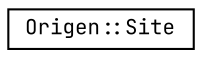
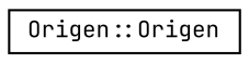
  digraph {
    rankdir=LR
    fontname="JetBrains Mono"
-   n1 [color=black fillcolor=white fontname="JetBrains Mono" fontsize=10 height=0.2 label="Origen::Site" shape=record style=filled width=0.4]
+   n1 [color=black fillcolor=white fontname="JetBrains Mono" fontsize=10 height=0.2 label="Origen::Origen" shape=record style=filled width=0.4]
  }
